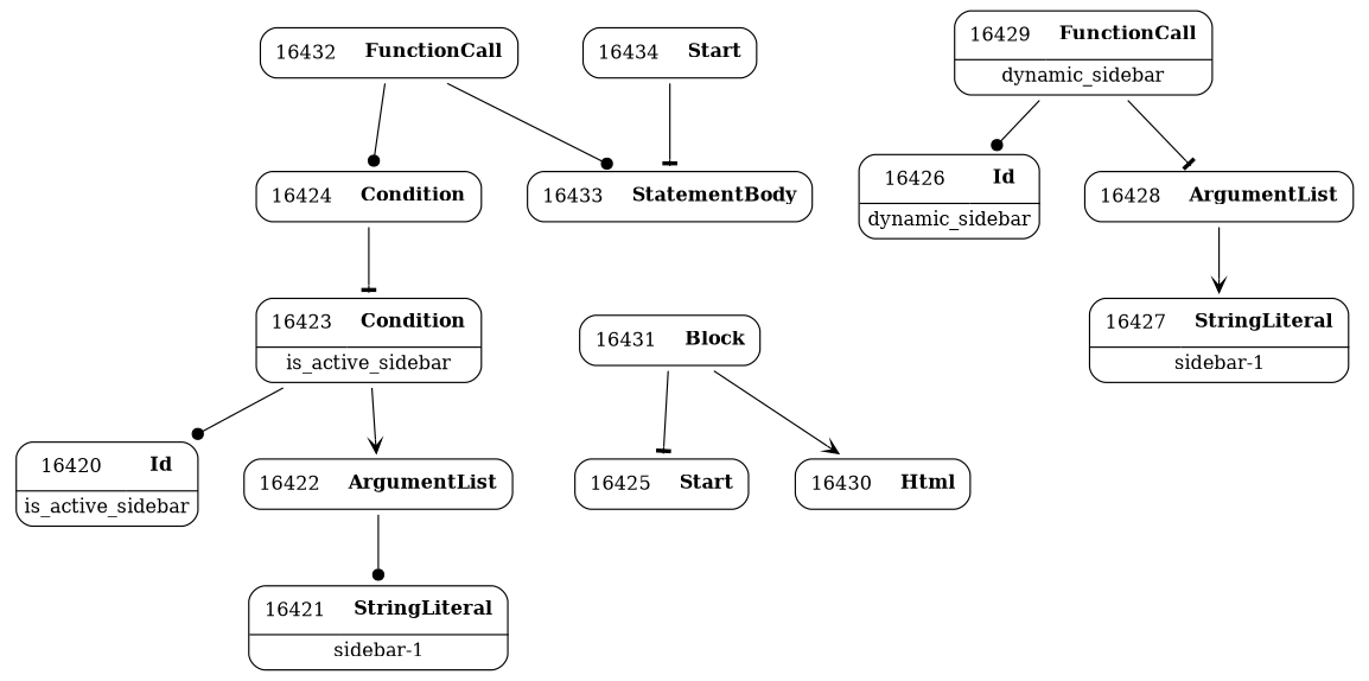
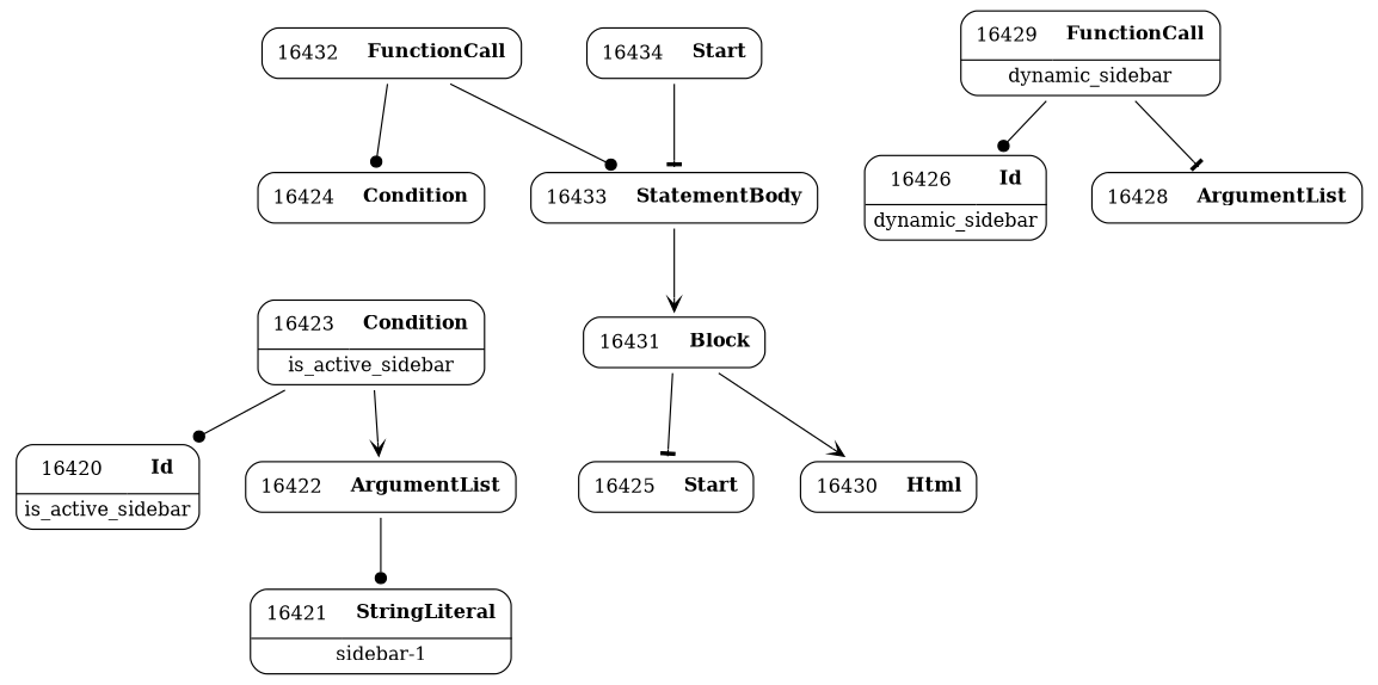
  digraph {
    node [shape=none]
    edge [arrowhead=dot weight=2]
    n1 [label=<<TABLE border='1' cellspacing='0' cellpadding='10' style='rounded' ><TR><TD border='0'>16420</TD><TD border='0'><B>Id</B></TD></TR><HR/><TR><TD border='0' cellpadding='5' colspan='2'>is_active_sidebar</TD></TR></TABLE>>]
    n2 [label=<<TABLE border='1' cellspacing='0' cellpadding='10' style='rounded' ><TR><TD border='0'>16421</TD><TD border='0'><B>StringLiteral</B></TD></TR><HR/><TR><TD border='0' cellpadding='5' colspan='2'>sidebar-1</TD></TR></TABLE>>]
    n3 [label=<<TABLE border='1' cellspacing='0' cellpadding='10' style='rounded' ><TR><TD border='0'>16422</TD><TD border='0'><B>ArgumentList</B></TD></TR></TABLE>>]
    n4 [label=<<TABLE border='1' cellspacing='0' cellpadding='10' style='rounded' ><TR><TD border='0'>16423</TD><TD border='0'><B>Condition</B></TD></TR><HR/><TR><TD border='0' cellpadding='5' colspan='2'>is_active_sidebar</TD></TR></TABLE>>]
    n5 [label=<<TABLE border='1' cellspacing='0' cellpadding='10' style='rounded' ><TR><TD border='0'>16424</TD><TD border='0'><B>Condition</B></TD></TR></TABLE>>]
    n6 [label=<<TABLE border='1' cellspacing='0' cellpadding='10' style='rounded' ><TR><TD border='0'>16425</TD><TD border='0'><B>Start</B></TD></TR></TABLE>>]
    n7 [label=<<TABLE border='1' cellspacing='0' cellpadding='10' style='rounded' ><TR><TD border='0'>16426</TD><TD border='0'><B>Id</B></TD></TR><HR/><TR><TD border='0' cellpadding='5' colspan='2'>dynamic_sidebar</TD></TR></TABLE>>]
-   n8 [label=<<TABLE border='1' cellspacing='0' cellpadding='10' style='rounded' ><TR><TD border='0'>16427</TD><TD border='0'><B>StringLiteral</B></TD></TR><HR/><TR><TD border='0' cellpadding='5' colspan='2'>sidebar-1</TD></TR></TABLE>>]
    n9 [label=<<TABLE border='1' cellspacing='0' cellpadding='10' style='rounded' ><TR><TD border='0'>16428</TD><TD border='0'><B>ArgumentList</B></TD></TR></TABLE>>]
    n10 [label=<<TABLE border='1' cellspacing='0' cellpadding='10' style='rounded' ><TR><TD border='0'>16429</TD><TD border='0'><B>FunctionCall</B></TD></TR><HR/><TR><TD border='0' cellpadding='5' colspan='2'>dynamic_sidebar</TD></TR></TABLE>>]
    n11 [label=<<TABLE border='1' cellspacing='0' cellpadding='10' style='rounded' ><TR><TD border='0'>16430</TD><TD border='0'><B>Html</B></TD></TR></TABLE>>]
    n12 [label=<<TABLE border='1' cellspacing='0' cellpadding='10' style='rounded' ><TR><TD border='0'>16431</TD><TD border='0'><B>Block</B></TD></TR></TABLE>>]
    n13 [label=<<TABLE border='1' cellspacing='0' cellpadding='10' style='rounded' ><TR><TD border='0'>16432</TD><TD border='0'><B>FunctionCall</B></TD></TR></TABLE>>]
    n14 [label=<<TABLE border='1' cellspacing='0' cellpadding='10' style='rounded' ><TR><TD border='0'>16433</TD><TD border='0'><B>StatementBody</B></TD></TR></TABLE>>]
    n15 [label=<<TABLE border='1' cellspacing='0' cellpadding='10' style='rounded' ><TR><TD border='0'>16434</TD><TD border='0'><B>Start</B></TD></TR></TABLE>>]
    n3 -> n2
    n4 -> n1
    n4 -> n3 [arrowhead=vee]
-   n5 -> n4 [arrowhead=tee]
-   n9 -> n8 [arrowhead=vee]
    n10 -> n7
    n10 -> n9 [arrowhead=tee]
    n12 -> n6 [arrowhead=tee]
    n12 -> n11 [arrowhead=vee]
    n13 -> n5
    n13 -> n14
+   n14 -> n12 [arrowhead=vee]
    n15 -> n14 [arrowhead=tee]
  }
